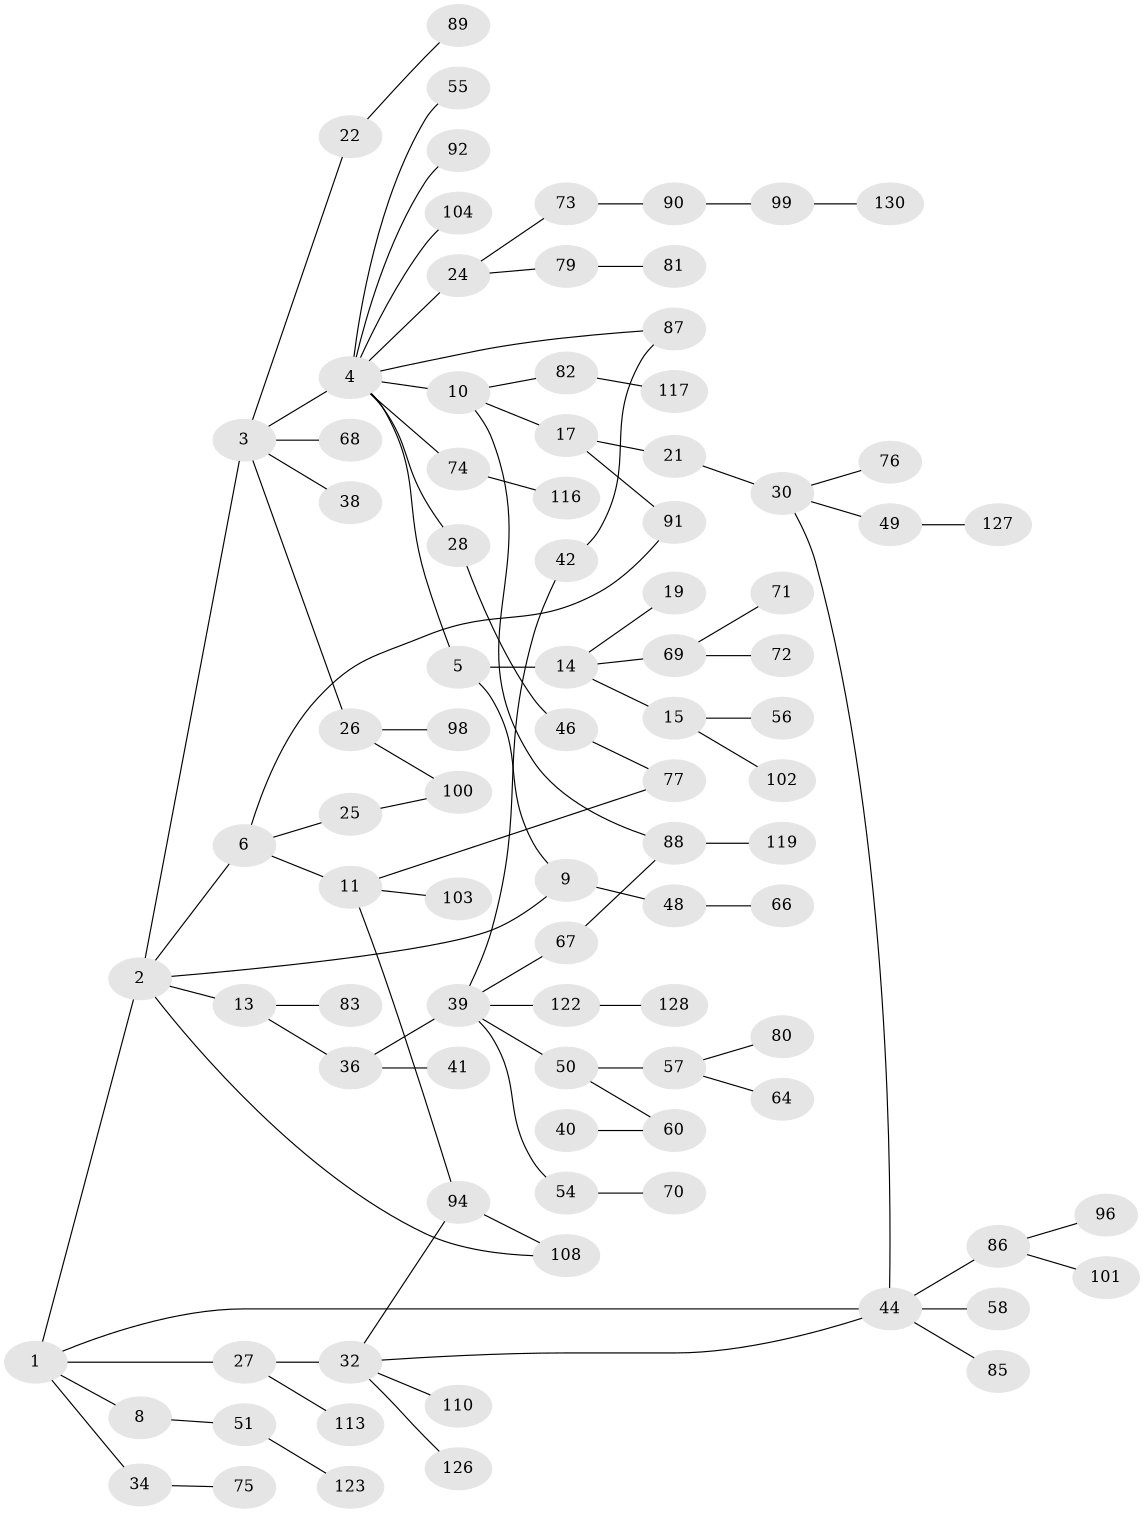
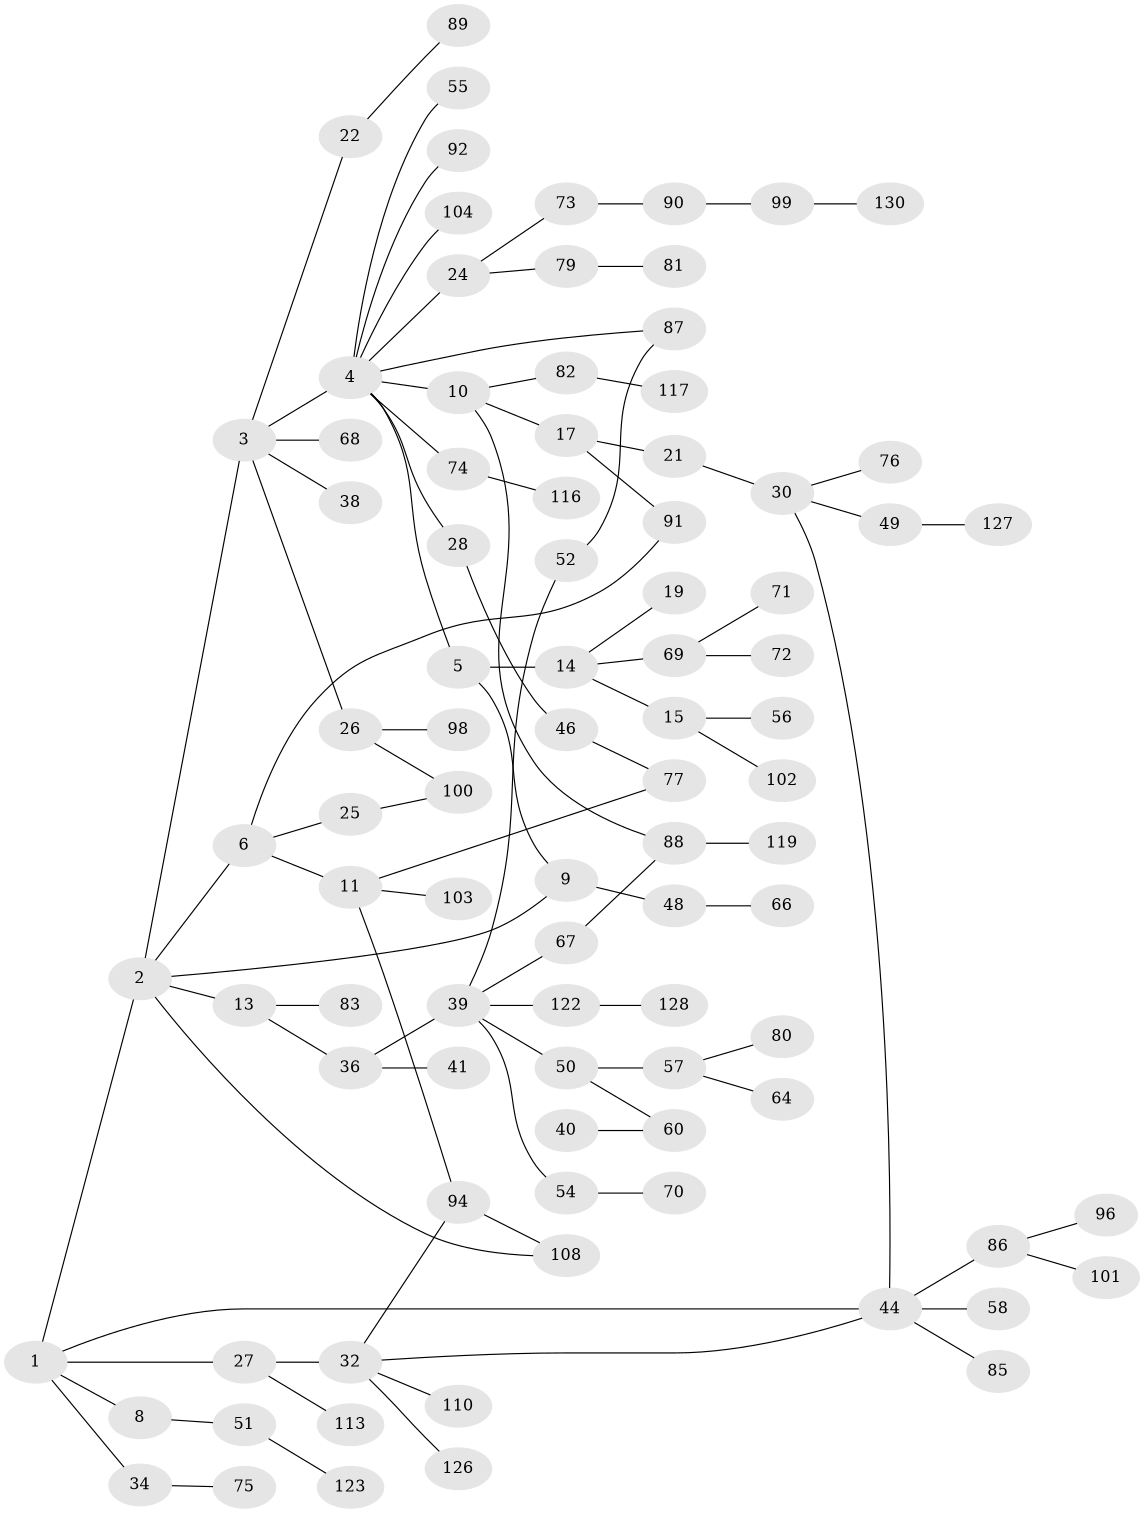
  graph {
    rankdir=LR
    node [color=gray90 style=filled]
    2 [super="+111"]
    3 [super="+20"]
    6 [super="+23"]
    9 [super="+18"]
    13 [super="+131"]
    108 [super="+109"]
    1
    8 [super="+16"]
    27 [super="+78"]
    34 [super="+59"]
    44 [super="+53"]
    51 [super="+121"]
    32 [super="+42"]
    113
    75
    58
    85 [super="+105"]
    86
    4 [super="+12"]
    22 [super="+33"]
    26 [super="+47"]
    38 [super="+129"]
    68
    11 [super="+31"]
    25 [super="+107"]
    91 [super="+106"]
    48
    36
    83
    5 [super="+7"]
    10 [super="+43"]
    24 [super="+35"]
    28
    55
    74
    87 [super="+112"]
    92
    104 [super="+124"]
    89
    100
    98
    14 [super="+29"]
    17
    82 [super="+95"]
    88 [super="+114"]
    73
    79
    46 [super="+65"]
    116
    15 [super="+37"]
    19
    69
    77 [super="+115"]
    94
    103
    60 [super="+120"]
    40
    123
    66 [super="+125"]
    21
    117
    119
    39 [super="+45"]
    41
    56
    102
    71
    72
    30 [super="+97"]
    49 [super="+62"]
    76
    90 [super="+93"]
    81
    110
    126
    127
    50
-   52 [label=42]
+   52
    54 [super="+61"]
    67
    122
    57 [super="+63"]
    70 [super="+84"]
    128
    96
    101
    64 [super="+118"]
    80
    99
    130
    2 -- 3
    2 -- 6
    2 -- 9
    2 -- 13
    2 -- 108
    3 -- 4 [weight=2]
    3 -- 22
    3 -- 26
    3 -- 38
    3 -- 68
    6 -- 11
    6 -- 25
    6 -- 91
    9 -- 48
    13 -- 36
    13 -- 83
    1 -- 2
    1 -- 8
    1 -- 27
    1 -- 34
    1 -- 44
    8 -- 51
    27 -- 32
    27 -- 113
    34 -- 75
    44 -- 58
    44 -- 85
    44 -- 86
    51 -- 123
    32 -- 44
    32 -- 94
    32 -- 110
    32 -- 126
    86 -- 96
    86 -- 101
    4 -- 5
    4 -- 10
    4 -- 24
    4 -- 28
    4 -- 55
    4 -- 74
    4 -- 87
    4 -- 92
    4 -- 104
    22 -- 89
    26 -- 100
    26 -- 98
    11 -- 77
    11 -- 94
    11 -- 103
    25 -- 100
    48 -- 66
    36 -- 39
    36 -- 41
    5 -- 9
    5 -- 14
    10 -- 17
    10 -- 82
    10 -- 88
    24 -- 73
    24 -- 79
    28 -- 46
    74 -- 116
    14 -- 15
    14 -- 19
    14 -- 69
    17 -- 91
    17 -- 21
    82 -- 117
    88 -- 119
    73 -- 90
    79 -- 81
    46 -- 77
    15 -- 56
    15 -- 102
    69 -- 71
    69 -- 72
    94 -- 108
    40 -- 60
    21 -- 30
    39 -- 50
    39 -- 52
    39 -- 54
    39 -- 67
    39 -- 122
    30 -- 44
    30 -- 49
    30 -- 76
    49 -- 127
    90 -- 99
    50 -- 60
    50 -- 57
    52 -- 87
    54 -- 70
    67 -- 88
    122 -- 128
    57 -- 64
    57 -- 80
    99 -- 130
  }
